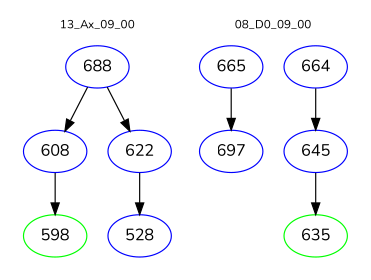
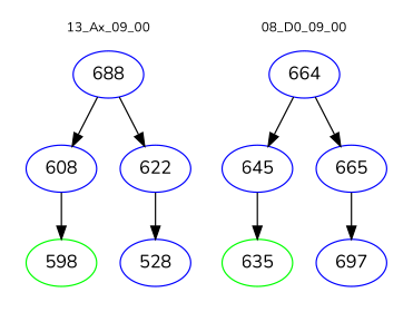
  digraph {
    fontname=Nunito
    node [color=blue fontname=Nunito]
    edge [color=black fontname=Nunito]
    n1 [label=688]
    n2 [label=608]
    n3 [label=622]
    n4 [color=green label=598]
    n5 [label=528]
    n6 [label=664]
    n7 [label=645]
    n8 [label=665]
    n9 [color=green label=635]
    n10 [label=697]
    subgraph cluster_1 {
      color=white
      fontsize=10
      label="13_Ax_09_00"
      n1
      n2
      n3
      n4
      n5
    }
    subgraph cluster_2 {
      color=white
      fontsize=10
      label="08_D0_09_00"
      n6
      n7
      n8
      n9
      n10
    }
    n1 -> n2
    n1 -> n3
    n2 -> n4
    n3 -> n5
    n6 -> n7
+   n6 -> n8
    n7 -> n9
    n8 -> n10
  }
